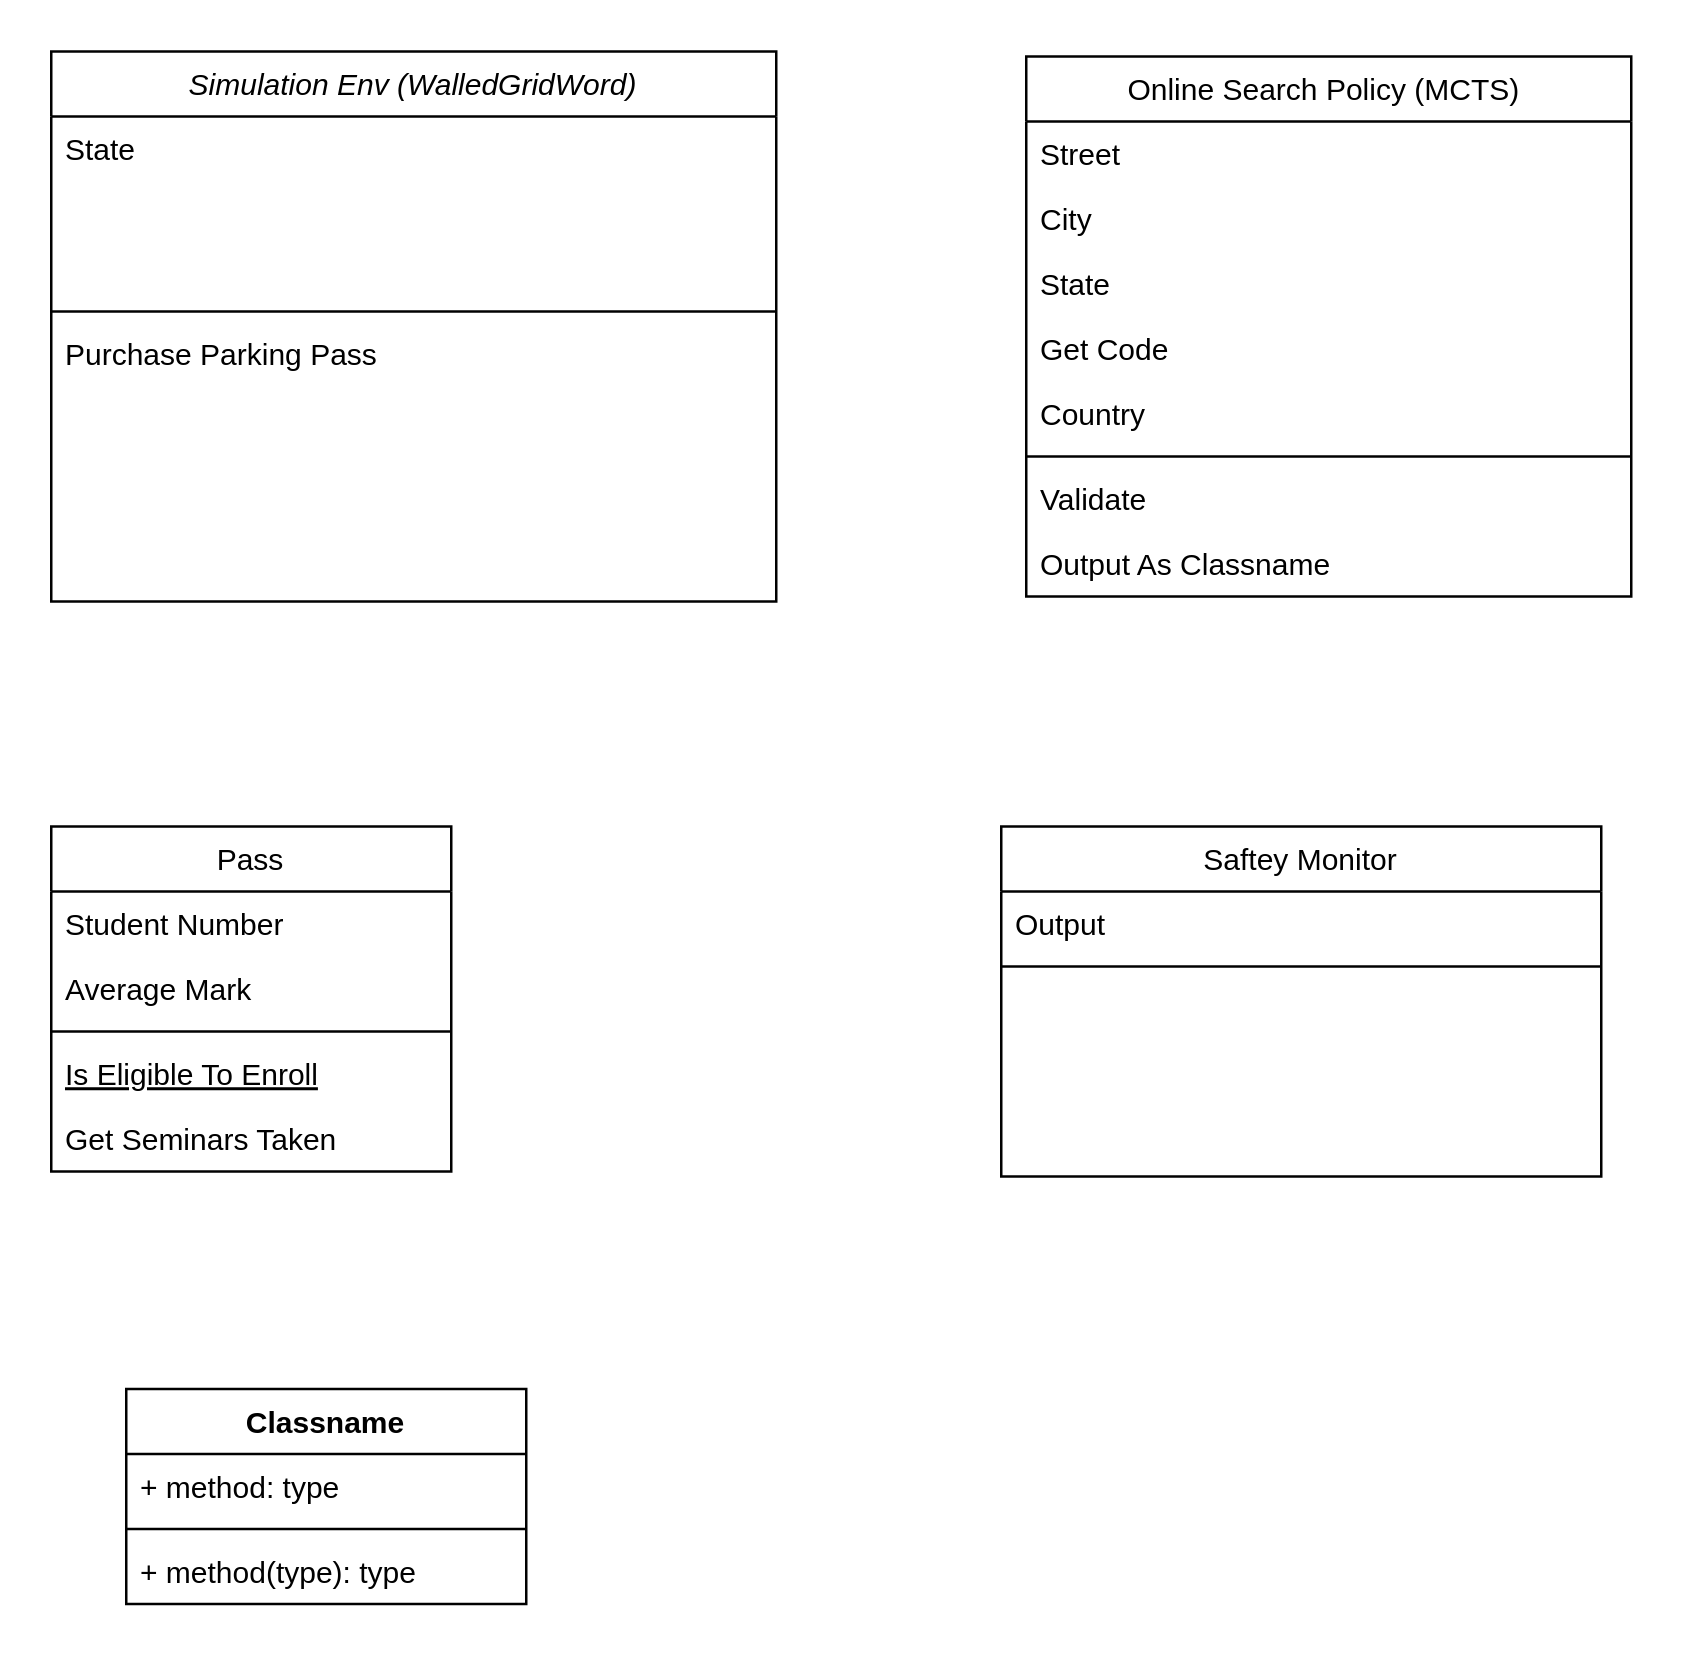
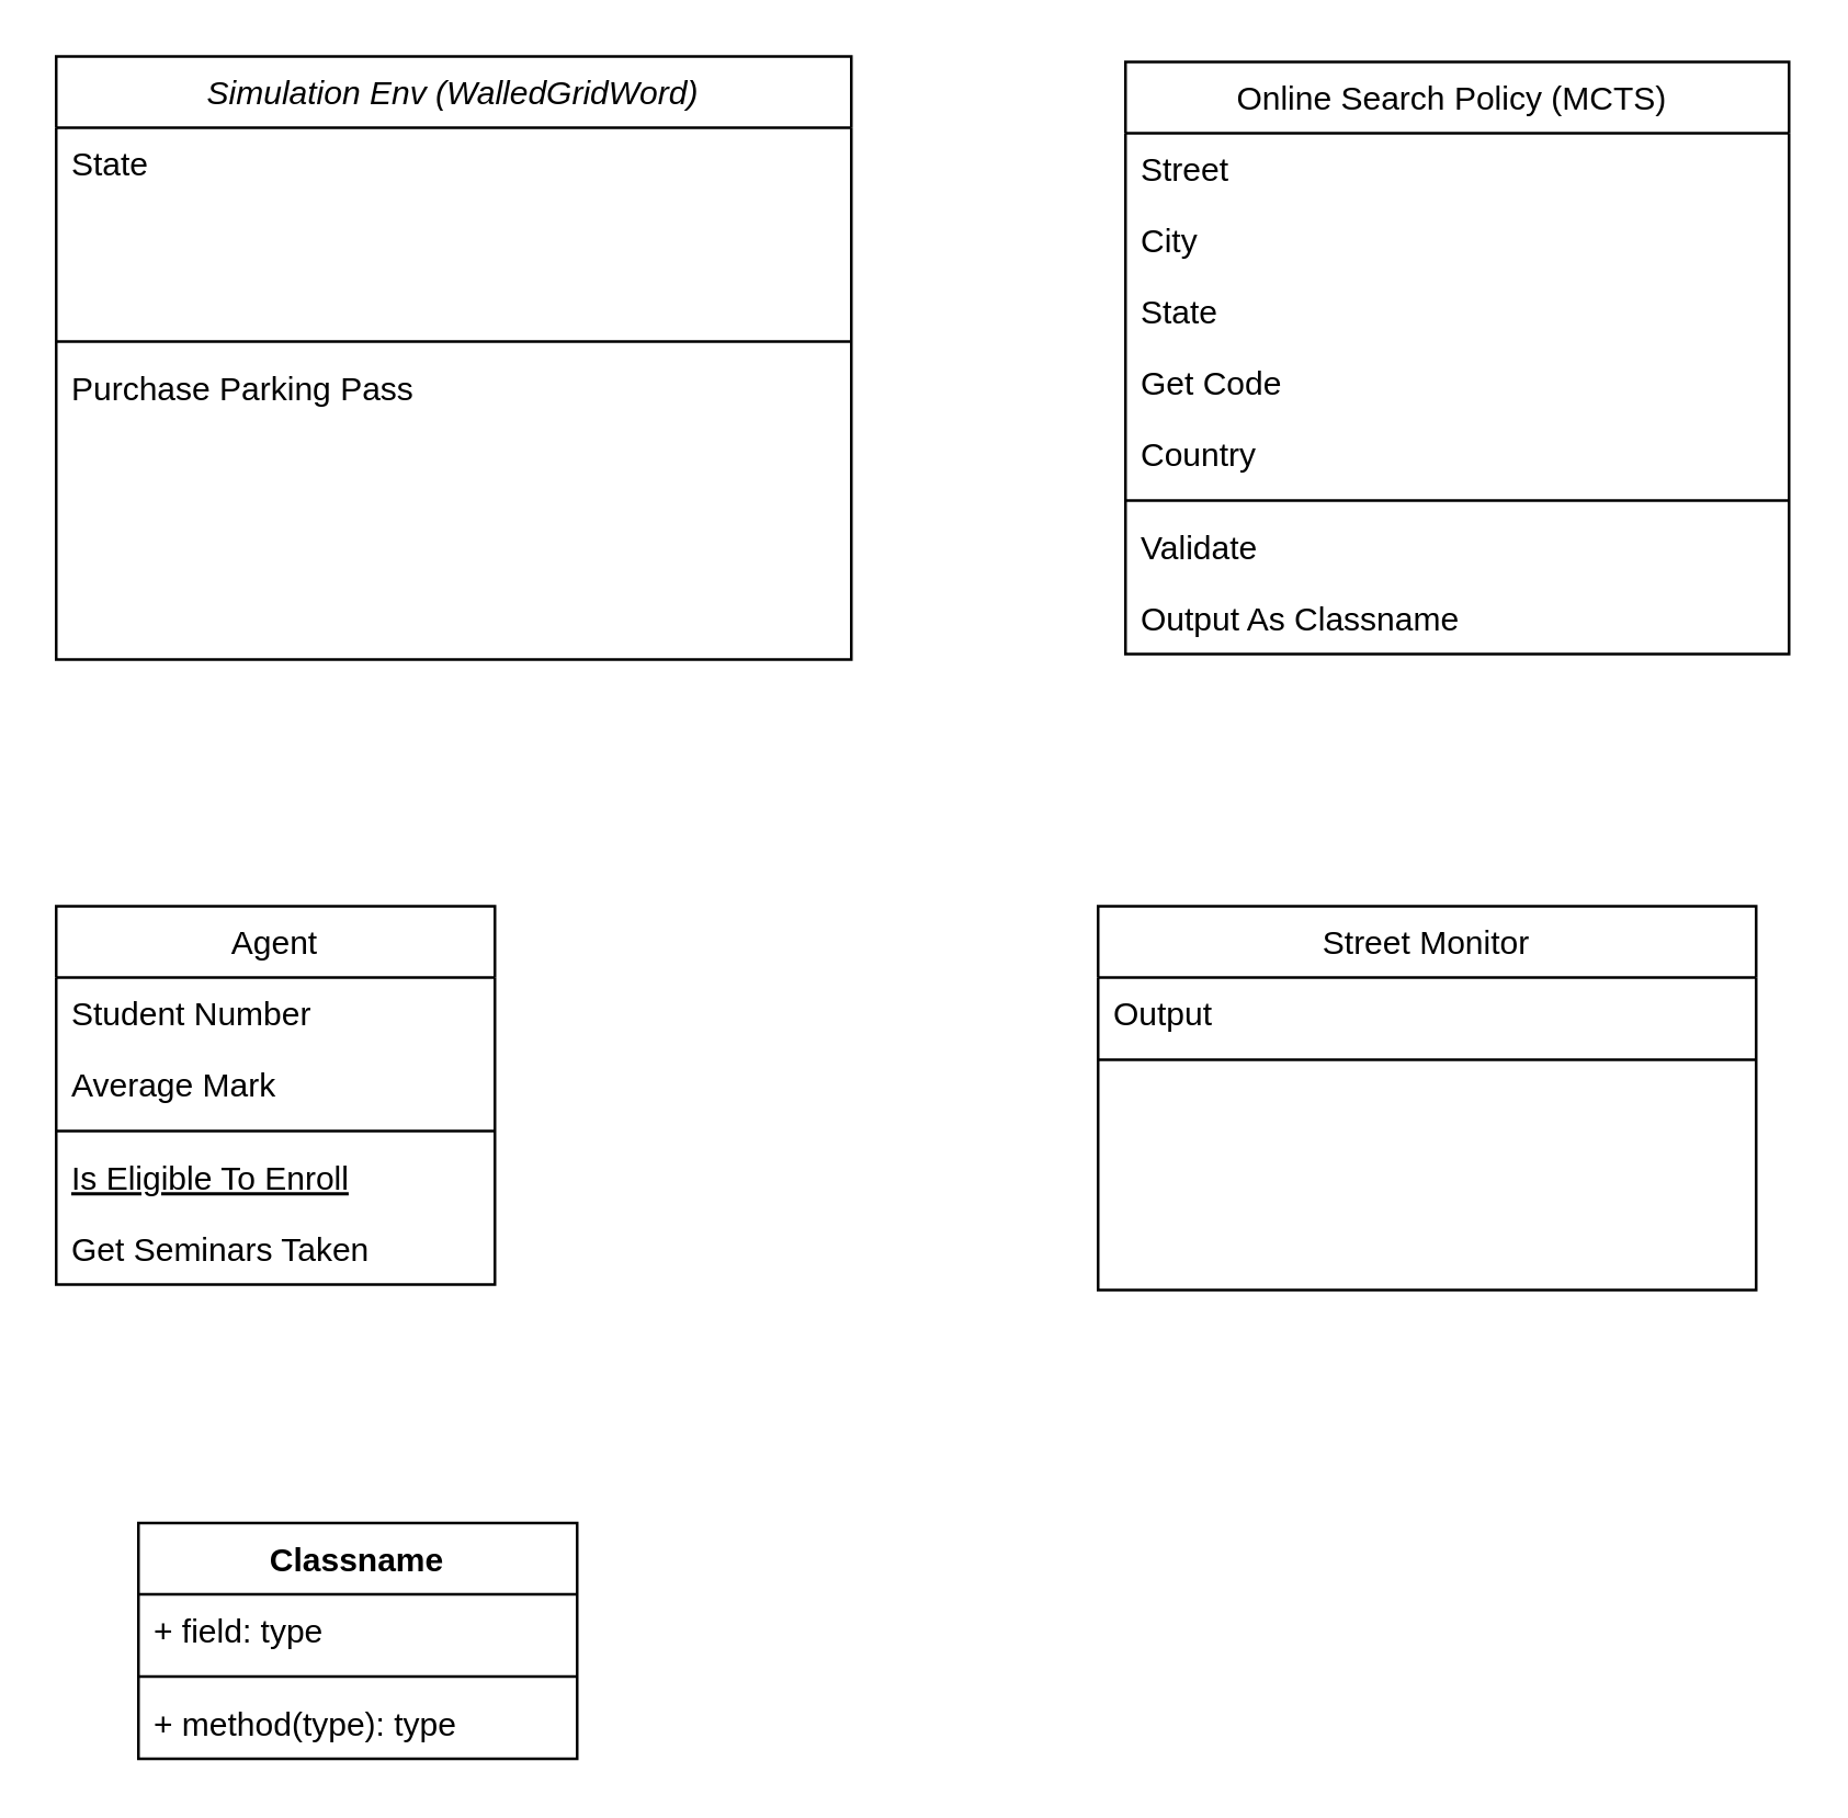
  <mxCell id="0" />
  <mxCell id="1" parent="0" />
  <mxCell id="2" value="Simulation Env (WalledGridWord)" style="swimlane;fontStyle=2;align=center;verticalAlign=top;childLayout=stackLayout;horizontal=1;startSize=26;horizontalStack=0;resizeParent=1;resizeLast=0;collapsible=1;marginBottom=0;rounded=0;shadow=0;strokeWidth=1;" parent="1" vertex="1"><mxGeometry x="20" y="20" width="290" height="220" as="geometry"><mxRectangle x="120" y="50" width="160" height="26" as="alternateBounds" /></mxGeometry></mxCell>
  <mxCell id="3" value="State&#10;" style="text;align=left;verticalAlign=top;spacingLeft=4;spacingRight=4;overflow=hidden;rotatable=0;points=[[0,0.5],[1,0.5]];portConstraint=eastwest;" parent="2" vertex="1"><mxGeometry y="26" width="290" height="74" as="geometry" /></mxCell>
  <mxCell id="4" value="" style="line;html=1;strokeWidth=1;align=left;verticalAlign=middle;spacingTop=-1;spacingLeft=3;spacingRight=3;rotatable=0;labelPosition=right;points=[];portConstraint=eastwest;" parent="2" vertex="1"><mxGeometry y="100" width="290" height="8" as="geometry" /></mxCell>
  <mxCell id="5" value="Purchase Parking Pass" style="text;align=left;verticalAlign=top;spacingLeft=4;spacingRight=4;overflow=hidden;rotatable=0;points=[[0,0.5],[1,0.5]];portConstraint=eastwest;" parent="2" vertex="1"><mxGeometry y="108" width="290" height="26" as="geometry" /></mxCell>
- <mxCell id="6" value="Pass" style="swimlane;fontStyle=0;align=center;verticalAlign=top;childLayout=stackLayout;horizontal=1;startSize=26;horizontalStack=0;resizeParent=1;resizeLast=0;collapsible=1;marginBottom=0;rounded=0;shadow=0;strokeWidth=1;" parent="1" vertex="1"><mxGeometry x="20" y="330" width="160" height="138" as="geometry"><mxRectangle x="130" y="380" width="160" height="26" as="alternateBounds" /></mxGeometry></mxCell>
+ <mxCell id="6" value="Agent" style="swimlane;fontStyle=0;align=center;verticalAlign=top;childLayout=stackLayout;horizontal=1;startSize=26;horizontalStack=0;resizeParent=1;resizeLast=0;collapsible=1;marginBottom=0;rounded=0;shadow=0;strokeWidth=1;" parent="1" vertex="1"><mxGeometry x="20" y="330" width="160" height="138" as="geometry"><mxRectangle x="130" y="380" width="160" height="26" as="alternateBounds" /></mxGeometry></mxCell>
  <mxCell id="7" value="Student Number" style="text;align=left;verticalAlign=top;spacingLeft=4;spacingRight=4;overflow=hidden;rotatable=0;points=[[0,0.5],[1,0.5]];portConstraint=eastwest;" parent="6" vertex="1"><mxGeometry y="26" width="160" height="26" as="geometry" /></mxCell>
  <mxCell id="8" value="Average Mark" style="text;align=left;verticalAlign=top;spacingLeft=4;spacingRight=4;overflow=hidden;rotatable=0;points=[[0,0.5],[1,0.5]];portConstraint=eastwest;rounded=0;shadow=0;html=0;" parent="6" vertex="1"><mxGeometry y="52" width="160" height="26" as="geometry" /></mxCell>
  <mxCell id="9" value="" style="line;html=1;strokeWidth=1;align=left;verticalAlign=middle;spacingTop=-1;spacingLeft=3;spacingRight=3;rotatable=0;labelPosition=right;points=[];portConstraint=eastwest;" parent="6" vertex="1"><mxGeometry y="78" width="160" height="8" as="geometry" /></mxCell>
  <mxCell id="10" value="Is Eligible To Enroll" style="text;align=left;verticalAlign=top;spacingLeft=4;spacingRight=4;overflow=hidden;rotatable=0;points=[[0,0.5],[1,0.5]];portConstraint=eastwest;fontStyle=4" parent="6" vertex="1"><mxGeometry y="86" width="160" height="26" as="geometry" /></mxCell>
  <mxCell id="11" value="Get Seminars Taken" style="text;align=left;verticalAlign=top;spacingLeft=4;spacingRight=4;overflow=hidden;rotatable=0;points=[[0,0.5],[1,0.5]];portConstraint=eastwest;" parent="6" vertex="1"><mxGeometry y="112" width="160" height="26" as="geometry" /></mxCell>
- <mxCell id="12" value="Saftey Monitor" style="swimlane;fontStyle=0;align=center;verticalAlign=top;childLayout=stackLayout;horizontal=1;startSize=26;horizontalStack=0;resizeParent=1;resizeLast=0;collapsible=1;marginBottom=0;rounded=0;shadow=0;strokeWidth=1;" parent="1" vertex="1"><mxGeometry x="400" y="330" width="240" height="140" as="geometry"><mxRectangle x="340" y="380" width="170" height="26" as="alternateBounds" /></mxGeometry></mxCell>
+ <mxCell id="12" value="Street Monitor" style="swimlane;fontStyle=0;align=center;verticalAlign=top;childLayout=stackLayout;horizontal=1;startSize=26;horizontalStack=0;resizeParent=1;resizeLast=0;collapsible=1;marginBottom=0;rounded=0;shadow=0;strokeWidth=1;" parent="1" vertex="1"><mxGeometry x="400" y="330" width="240" height="140" as="geometry"><mxRectangle x="340" y="380" width="170" height="26" as="alternateBounds" /></mxGeometry></mxCell>
  <mxCell id="13" value="Output" style="text;align=left;verticalAlign=top;spacingLeft=4;spacingRight=4;overflow=hidden;rotatable=0;points=[[0,0.5],[1,0.5]];portConstraint=eastwest;" parent="12" vertex="1"><mxGeometry y="26" width="240" height="26" as="geometry" /></mxCell>
  <mxCell id="14" value="" style="line;html=1;strokeWidth=1;align=left;verticalAlign=middle;spacingTop=-1;spacingLeft=3;spacingRight=3;rotatable=0;labelPosition=right;points=[];portConstraint=eastwest;" parent="12" vertex="1"><mxGeometry y="52" width="240" height="8" as="geometry" /></mxCell>
  <mxCell id="15" value="Online Search Policy (MCTS) " style="swimlane;fontStyle=0;align=center;verticalAlign=top;childLayout=stackLayout;horizontal=1;startSize=26;horizontalStack=0;resizeParent=1;resizeLast=0;collapsible=1;marginBottom=0;rounded=0;shadow=0;strokeWidth=1;" parent="1" vertex="1"><mxGeometry x="410" y="22" width="242" height="216" as="geometry"><mxRectangle x="550" y="140" width="160" height="26" as="alternateBounds" /></mxGeometry></mxCell>
  <mxCell id="16" value="Street" style="text;align=left;verticalAlign=top;spacingLeft=4;spacingRight=4;overflow=hidden;rotatable=0;points=[[0,0.5],[1,0.5]];portConstraint=eastwest;" parent="15" vertex="1"><mxGeometry y="26" width="242" height="26" as="geometry" /></mxCell>
  <mxCell id="17" value="City" style="text;align=left;verticalAlign=top;spacingLeft=4;spacingRight=4;overflow=hidden;rotatable=0;points=[[0,0.5],[1,0.5]];portConstraint=eastwest;rounded=0;shadow=0;html=0;" parent="15" vertex="1"><mxGeometry y="52" width="242" height="26" as="geometry" /></mxCell>
  <mxCell id="18" value="State" style="text;align=left;verticalAlign=top;spacingLeft=4;spacingRight=4;overflow=hidden;rotatable=0;points=[[0,0.5],[1,0.5]];portConstraint=eastwest;rounded=0;shadow=0;html=0;" parent="15" vertex="1"><mxGeometry y="78" width="242" height="26" as="geometry" /></mxCell>
  <mxCell id="19" value="Get Code" style="text;align=left;verticalAlign=top;spacingLeft=4;spacingRight=4;overflow=hidden;rotatable=0;points=[[0,0.5],[1,0.5]];portConstraint=eastwest;rounded=0;shadow=0;html=0;" parent="15" vertex="1"><mxGeometry y="104" width="242" height="26" as="geometry" /></mxCell>
  <mxCell id="20" value="Country" style="text;align=left;verticalAlign=top;spacingLeft=4;spacingRight=4;overflow=hidden;rotatable=0;points=[[0,0.5],[1,0.5]];portConstraint=eastwest;rounded=0;shadow=0;html=0;" parent="15" vertex="1"><mxGeometry y="130" width="242" height="26" as="geometry" /></mxCell>
  <mxCell id="21" value="" style="line;html=1;strokeWidth=1;align=left;verticalAlign=middle;spacingTop=-1;spacingLeft=3;spacingRight=3;rotatable=0;labelPosition=right;points=[];portConstraint=eastwest;" parent="15" vertex="1"><mxGeometry y="156" width="242" height="8" as="geometry" /></mxCell>
  <mxCell id="22" value="Validate" style="text;align=left;verticalAlign=top;spacingLeft=4;spacingRight=4;overflow=hidden;rotatable=0;points=[[0,0.5],[1,0.5]];portConstraint=eastwest;" parent="15" vertex="1"><mxGeometry y="164" width="242" height="26" as="geometry" /></mxCell>
  <mxCell id="23" value="Output As Classname" style="text;align=left;verticalAlign=top;spacingLeft=4;spacingRight=4;overflow=hidden;rotatable=0;points=[[0,0.5],[1,0.5]];portConstraint=eastwest;" parent="15" vertex="1"><mxGeometry y="190" width="242" height="26" as="geometry" /></mxCell>
  <mxCell id="24" value="Classname" style="swimlane;fontStyle=1;align=center;verticalAlign=top;childLayout=stackLayout;horizontal=1;startSize=26;horizontalStack=0;resizeParent=1;resizeParentMax=0;resizeLast=0;collapsible=1;marginBottom=0;whiteSpace=wrap;html=1;" parent="1" vertex="1"><mxGeometry x="50" y="555" width="160" height="86" as="geometry" /></mxCell>
- <mxCell id="25" value="+ method: type" style="text;strokeColor=none;fillColor=none;align=left;verticalAlign=top;spacingLeft=4;spacingRight=4;overflow=hidden;rotatable=0;points=[[0,0.5],[1,0.5]];portConstraint=eastwest;whiteSpace=wrap;html=1;" parent="24" vertex="1"><mxGeometry y="26" width="160" height="26" as="geometry" /></mxCell>
+ <mxCell id="25" value="+ field: type" style="text;strokeColor=none;fillColor=none;align=left;verticalAlign=top;spacingLeft=4;spacingRight=4;overflow=hidden;rotatable=0;points=[[0,0.5],[1,0.5]];portConstraint=eastwest;whiteSpace=wrap;html=1;" parent="24" vertex="1"><mxGeometry y="26" width="160" height="26" as="geometry" /></mxCell>
  <mxCell id="26" value="" style="line;strokeWidth=1;fillColor=none;align=left;verticalAlign=middle;spacingTop=-1;spacingLeft=3;spacingRight=3;rotatable=0;labelPosition=right;points=[];portConstraint=eastwest;strokeColor=inherit;" parent="24" vertex="1"><mxGeometry y="52" width="160" height="8" as="geometry" /></mxCell>
  <mxCell id="27" value="+ method(type): type" style="text;strokeColor=none;fillColor=none;align=left;verticalAlign=top;spacingLeft=4;spacingRight=4;overflow=hidden;rotatable=0;points=[[0,0.5],[1,0.5]];portConstraint=eastwest;whiteSpace=wrap;html=1;" parent="24" vertex="1"><mxGeometry y="60" width="160" height="26" as="geometry" /></mxCell>
